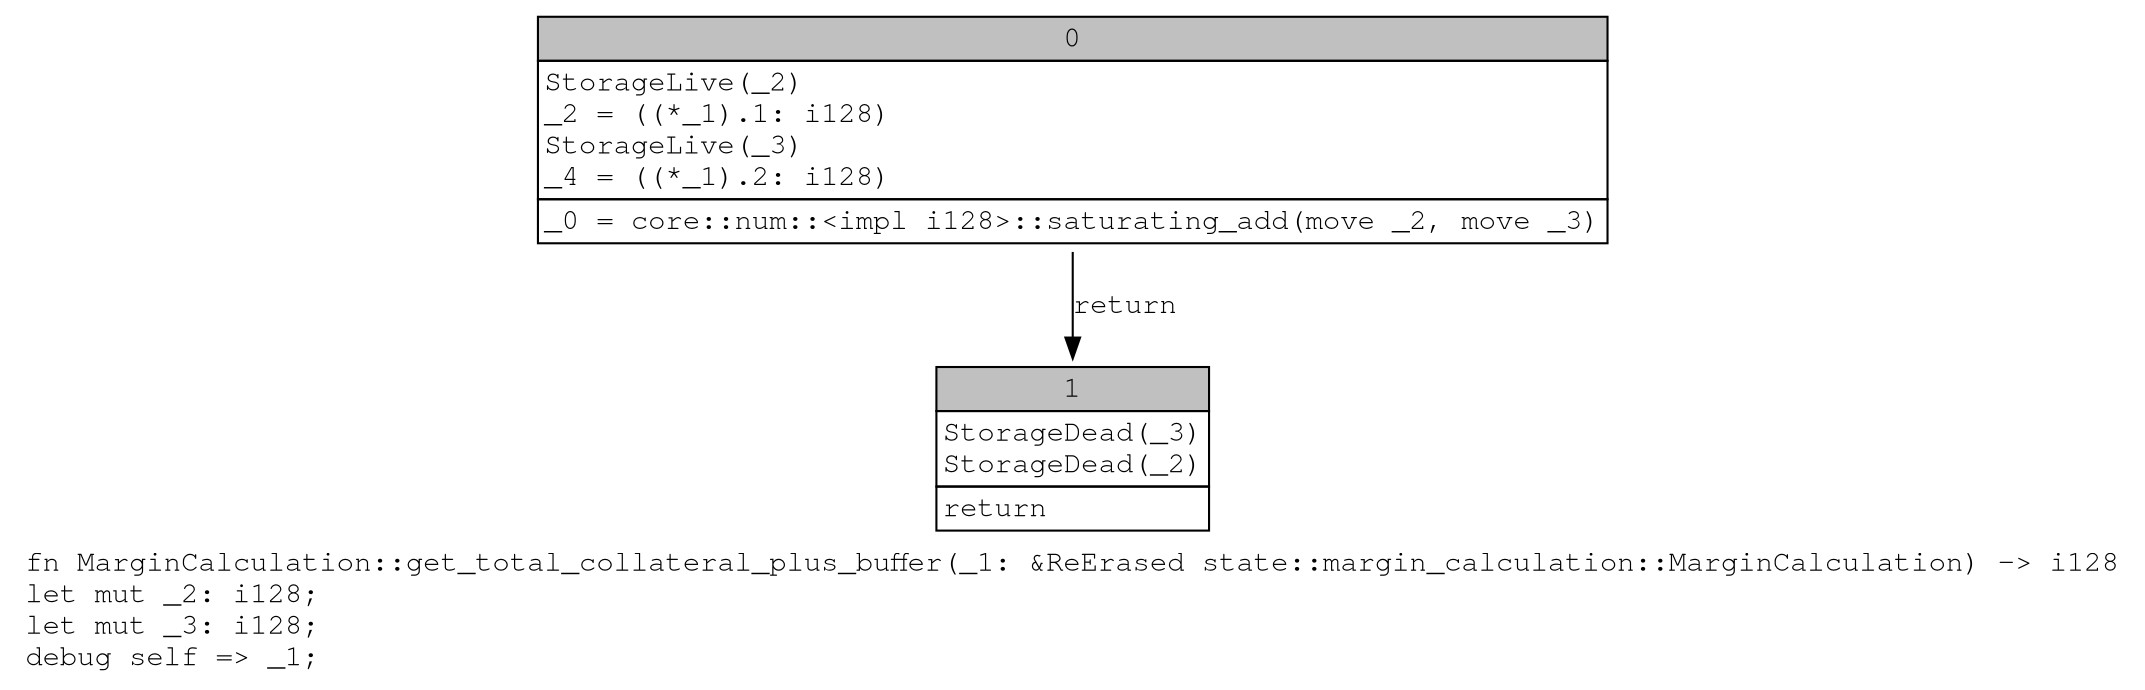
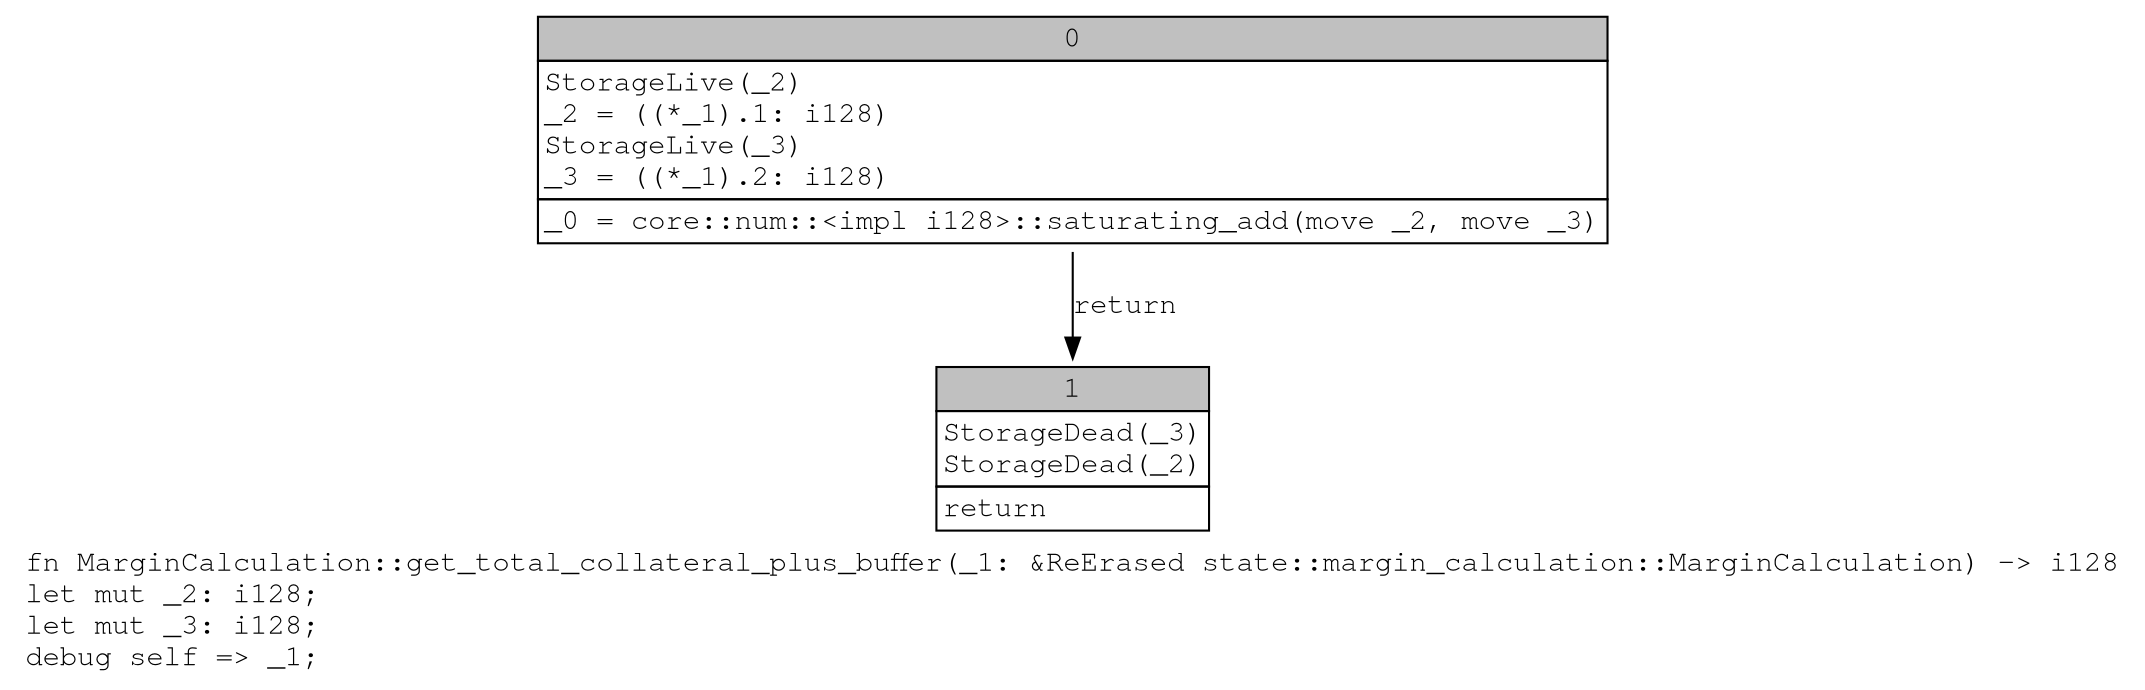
  digraph {
    fontname="Courier, monospace"
    label=<fn MarginCalculation::get_total_collateral_plus_buffer(_1: &amp;ReErased state::margin_calculation::MarginCalculation) -&gt; i128<br align="left"/>let mut _2: i128;<br align="left"/>let mut _3: i128;<br align="left"/>debug self =&gt; _1;<br align="left"/>>
    node [fontname="Courier, monospace" shape=none]
-   n1 [label=<<table border="0" cellborder="1" cellspacing="0"><tr><td bgcolor="gray" align="center" colspan="1">0</td></tr><tr><td align="left" balign="left">StorageLive(_2)<br/>_2 = ((*_1).1: i128)<br/>StorageLive(_3)<br/>_4 = ((*_1).2: i128)<br/></td></tr><tr><td align="left">_0 = core::num::&lt;impl i128&gt;::saturating_add(move _2, move _3)</td></tr></table>>]
+   n1 [label=<<table border="0" cellborder="1" cellspacing="0"><tr><td bgcolor="gray" align="center" colspan="1">0</td></tr><tr><td align="left" balign="left">StorageLive(_2)<br/>_2 = ((*_1).1: i128)<br/>StorageLive(_3)<br/>_3 = ((*_1).2: i128)<br/></td></tr><tr><td align="left">_0 = core::num::&lt;impl i128&gt;::saturating_add(move _2, move _3)</td></tr></table>>]
    n2 [label=<<table border="0" cellborder="1" cellspacing="0"><tr><td bgcolor="gray" align="center" colspan="1">1</td></tr><tr><td align="left" balign="left">StorageDead(_3)<br/>StorageDead(_2)<br/></td></tr><tr><td align="left">return</td></tr></table>>]
    n1 -> n2 [fontname="Courier, monospace" label=return]
  }
